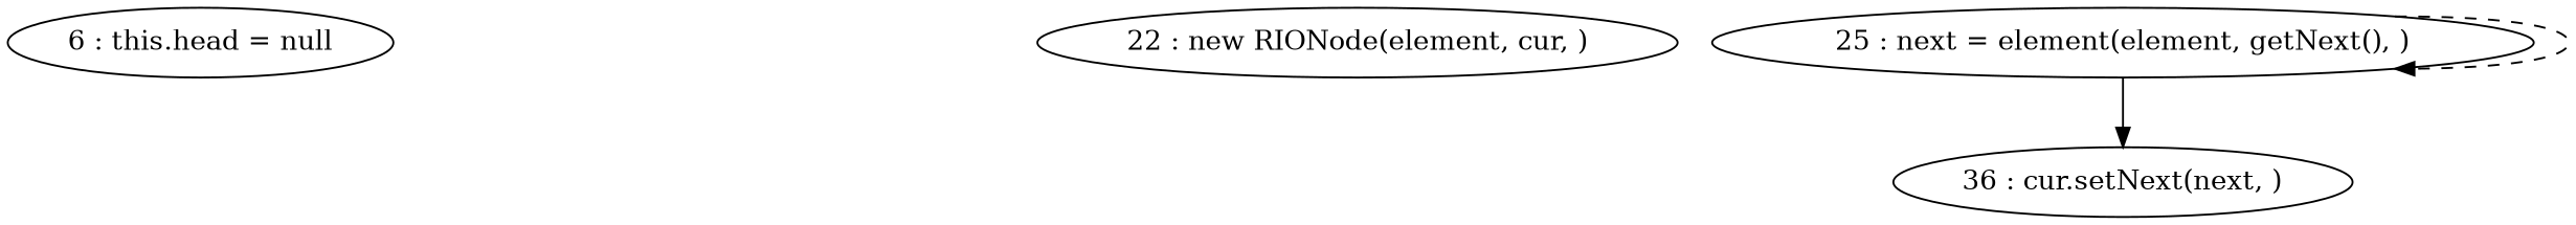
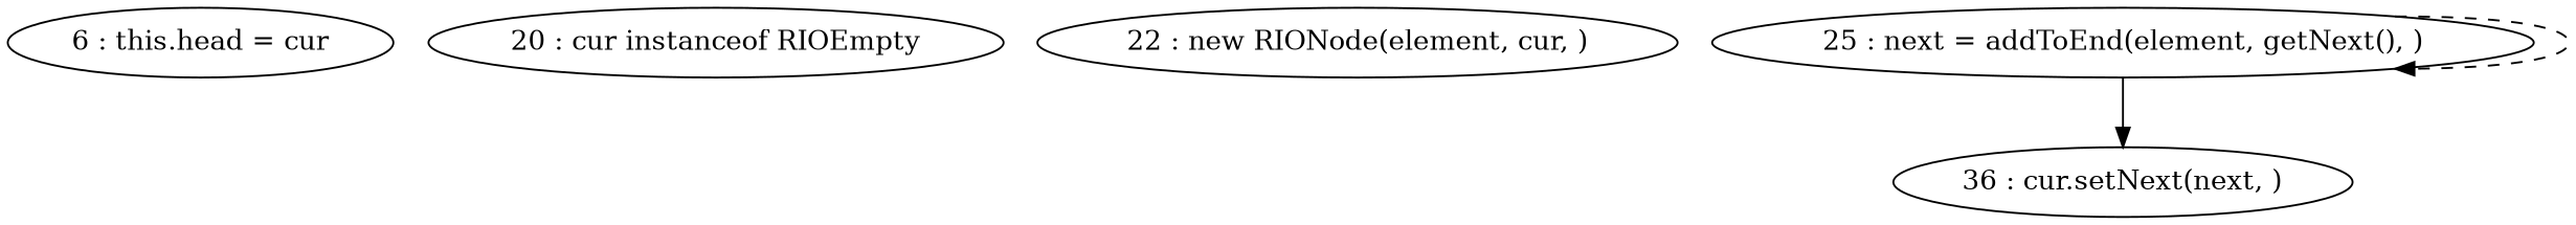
  digraph {
-   "6 : this.head = null"
+   "6 : this.head = null" [label="6 : this.head = cur"]
+   "20 : cur instanceof RIOEmpty"
    "22 : new RIONode(element, cur, )"
-   "25 : next = addToEnd(element, getNext(), )" [label="25 : next = element(element, getNext(), )"]
+   "25 : next = addToEnd(element, getNext(), )"
    n5 [label="36 : cur.setNext(next, )"]
    "25 : next = addToEnd(element, getNext(), )" -> "25 : next = addToEnd(element, getNext(), )" [style=dashed]
    "25 : next = addToEnd(element, getNext(), )" -> n5
  }
